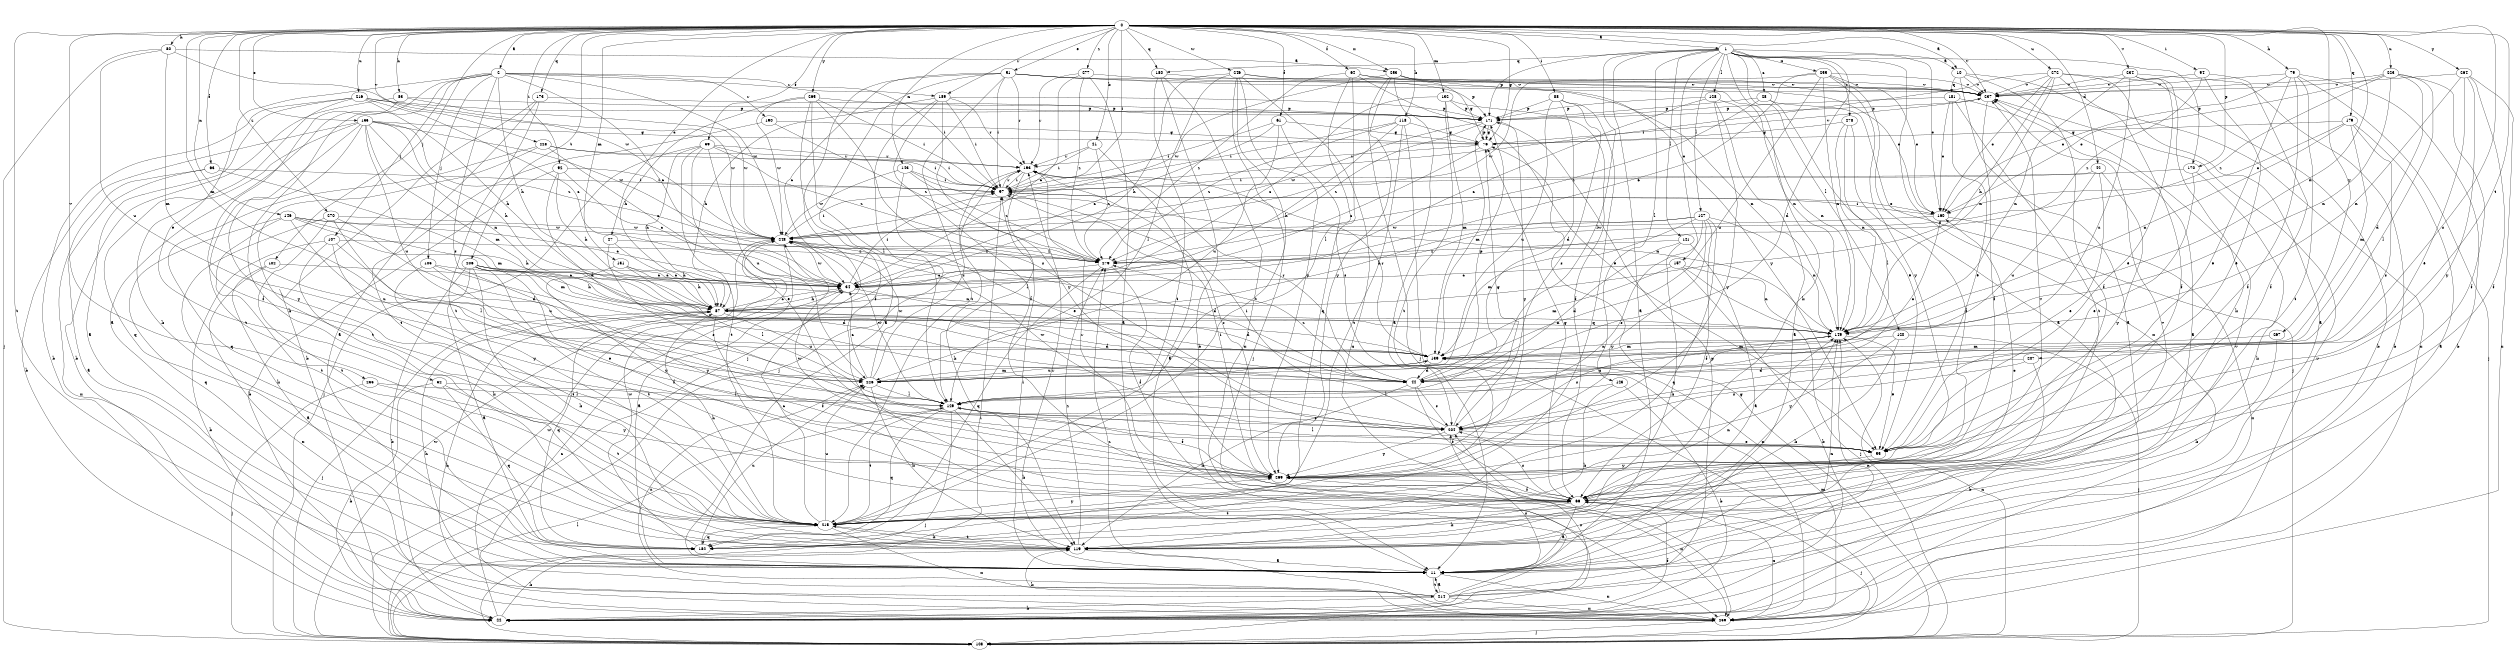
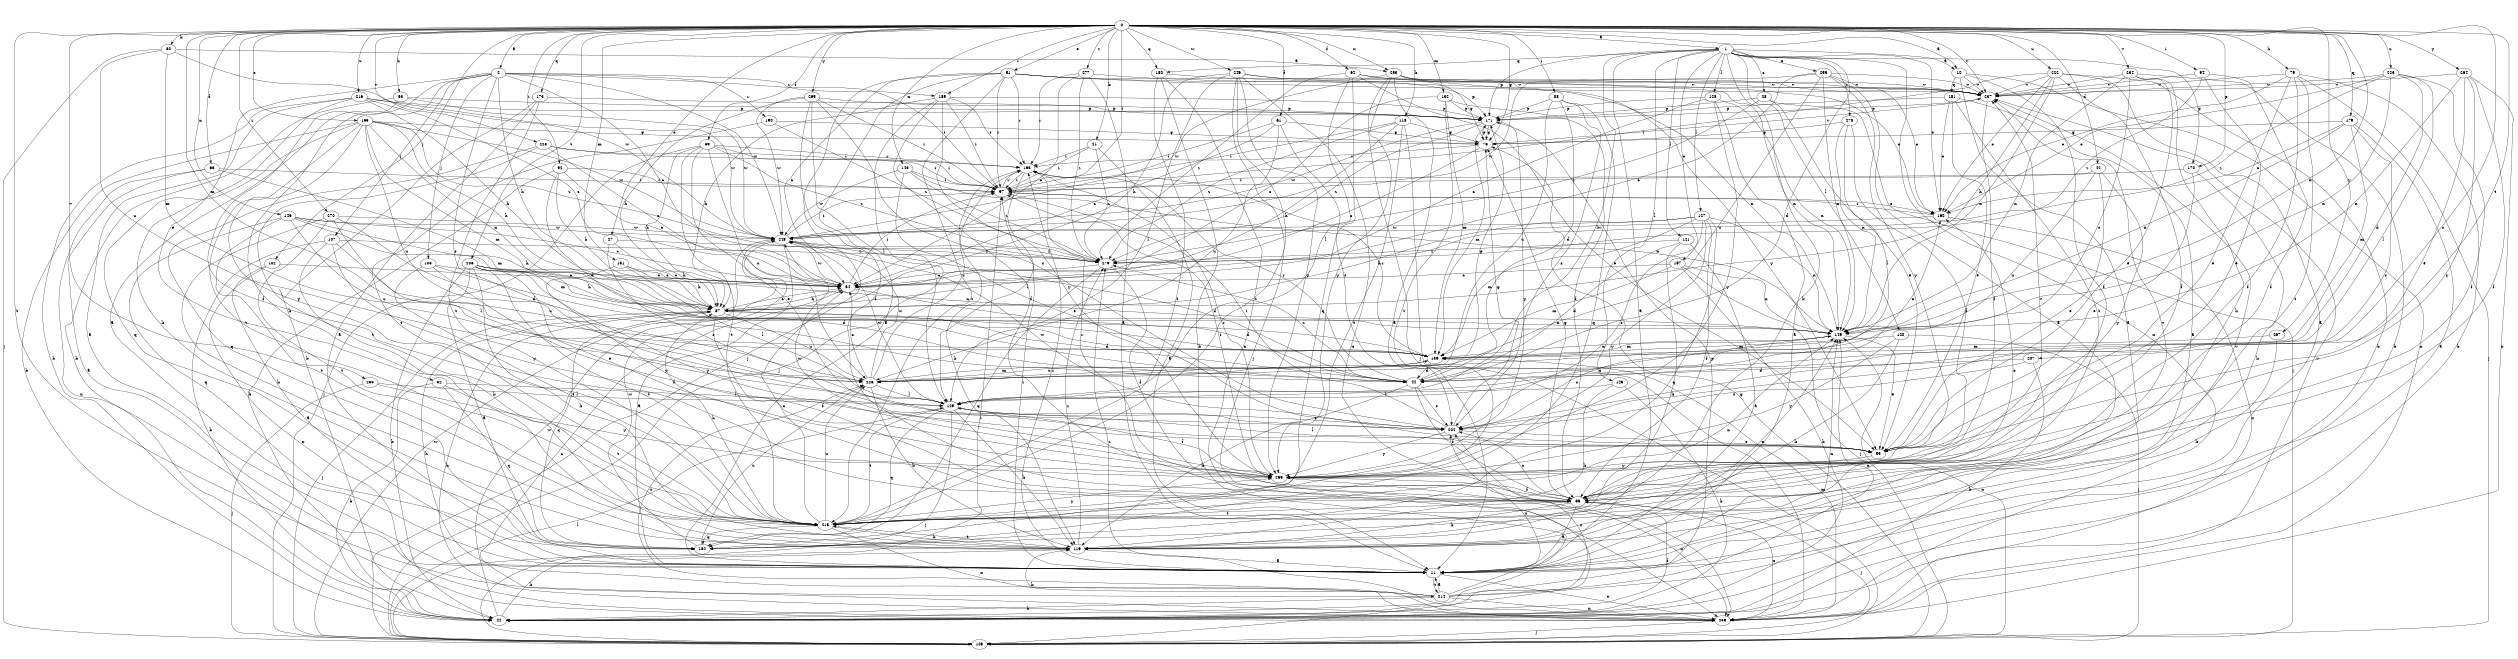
  strict digraph {
    0
    1
    2
    10
    21
    27
    42
    51
    59
    61
    63
    64
    76
    79
    80
    83
    88
    92
    94
    97
    102
    118
    131
    132
    139
    143
    146
    149
    155
    170
    173
    179
    180
    189
    204
    206
    207
    214
    216
-   222 [label=272]
+   222
    223
    228
    234
    235
    237
    246
    253
    264
    265
    267
    270
    277
    11
    28
    44
    119
    120
    121
    123
    127
    128
    129
    157
    160
    171
    255
    259
    278
    34
    52
    87
    105
    107
    190
    248
    66
    181
    193
    279
    55
    226
    269
    108
    215
    182
    22
    0 -> 1 [label=a]
    0 -> 2 [label=a]
    0 -> 10 [label=a]
    0 -> 21 [label=b]
    0 -> 27 [label=c]
    0 -> 42 [label=d]
    0 -> 51 [label=e]
    0 -> 59 [label=f]
    0 -> 61 [label=f]
    0 -> 63 [label=f]
    0 -> 64 [label=f]
    0 -> 76 [label=g]
    0 -> 79 [label=h]
    0 -> 80 [label=h]
    0 -> 83 [label=h]
    0 -> 88 [label=i]
    0 -> 92 [label=i]
    0 -> 94 [label=i]
    0 -> 97 [label=i]
    0 -> 102 [label=j]
    0 -> 118 [label=k]
    0 -> 131 [label=m]
    0 -> 132 [label=m]
    0 -> 139 [label=m]
    0 -> 143 [label=n]
    0 -> 146 [label=n]
    0 -> 149 [label=n]
    0 -> 155 [label=o]
    0 -> 170 [label=p]
    0 -> 173 [label=q]
    0 -> 179 [label=q]
    0 -> 180 [label=q]
    0 -> 189 [label=r]
    0 -> 204 [label=s]
    0 -> 206 [label=t]
    0 -> 207 [label=t]
    0 -> 214 [label=t]
    0 -> 216 [label=u]
    0 -> 222 [label=u]
    0 -> 223 [label=u]
    0 -> 228 [label=v]
    0 -> 234 [label=v]
    0 -> 235 [label=v]
    0 -> 237 [label=v]
    0 -> 246 [label=w]
    0 -> 253 [label=x]
    0 -> 264 [label=y]
    0 -> 265 [label=y]
    0 -> 267 [label=y]
    0 -> 270 [label=z]
    0 -> 277 [label=z]
    1 -> 10 [label=a]
    1 -> 170 [label=p]
    1 -> 180 [label=q]
    1 -> 11 [label=a]
    1 -> 28 [label=c]
    1 -> 44 [label=d]
    1 -> 119 [label=k]
    1 -> 120 [label=l]
    1 -> 121 [label=l]
    1 -> 123 [label=l]
    1 -> 127 [label=l]
    1 -> 128 [label=l]
    1 -> 129 [label=l]
    1 -> 157 [label=o]
    1 -> 160 [label=o]
    1 -> 171 [label=p]
    1 -> 255 [label=x]
    1 -> 259 [label=x]
    1 -> 278 [label=z]
    2 -> 97 [label=i]
    2 -> 189 [label=r]
    2 -> 204 [label=s]
    2 -> 11 [label=a]
    2 -> 119 [label=k]
    2 -> 34 [label=c]
    2 -> 52 [label=e]
    2 -> 87 [label=h]
    2 -> 105 [label=j]
    2 -> 107 [label=j]
    2 -> 190 [label=r]
    2 -> 248 [label=w]
    10 -> 237 [label=v]
    10 -> 11 [label=a]
    10 -> 259 [label=x]
    10 -> 66 [label=f]
    10 -> 181 [label=q]
    21 -> 97 [label=i]
    21 -> 11 [label=a]
    21 -> 193 [label=r]
    21 -> 279 [label=z]
    27 -> 204 [label=s]
    27 -> 87 [label=h]
    27 -> 279 [label=z]
    42 -> 97 [label=i]
    42 -> 55 [label=e]
    42 -> 226 [label=u]
    42 -> 269 [label=y]
    51 -> 97 [label=i]
    51 -> 149 [label=n]
    51 -> 237 [label=v]
    51 -> 11 [label=a]
    51 -> 160 [label=o]
    51 -> 34 [label=c]
    51 -> 193 [label=r]
    51 -> 108 [label=j]
    51 -> 215 [label=t]
    59 -> 97 [label=i]
    59 -> 87 [label=h]
    59 -> 193 [label=r]
    59 -> 279 [label=z]
    59 -> 55 [label=e]
    59 -> 226 [label=u]
    59 -> 108 [label=j]
    59 -> 215 [label=t]
    61 -> 76 [label=g]
    61 -> 97 [label=i]
    61 -> 204 [label=s]
    61 -> 34 [label=c]
    61 -> 226 [label=u]
    63 -> 97 [label=i]
    63 -> 139 [label=m]
    63 -> 11 [label=a]
    63 -> 259 [label=x]
    64 -> 149 [label=n]
    64 -> 237 [label=v]
    64 -> 129 [label=l]
    64 -> 279 [label=z]
    64 -> 55 [label=e]
    64 -> 182 [label=q]
    76 -> 237 [label=v]
    76 -> 171 [label=p]
    76 -> 34 [label=c]
    76 -> 193 [label=r]
    79 -> 237 [label=v]
    79 -> 160 [label=o]
    79 -> 66 [label=f]
    79 -> 55 [label=e]
    79 -> 108 [label=j]
    79 -> 215 [label=t]
    79 -> 22 [label=b]
    80 -> 139 [label=m]
    80 -> 253 [label=a]
    80 -> 248 [label=w]
    80 -> 226 [label=u]
    80 -> 108 [label=j]
    83 -> 171 [label=p]
    83 -> 248 [label=w]
    83 -> 66 [label=f]
    83 -> 22 [label=b]
    88 -> 204 [label=s]
    88 -> 44 [label=d]
    88 -> 171 [label=p]
    88 -> 226 [label=u]
    88 -> 182 [label=q]
    92 -> 97 [label=i]
    92 -> 44 [label=d]
    92 -> 34 [label=c]
    92 -> 87 [label=h]
    92 -> 22 [label=b]
    94 -> 237 [label=v]
    94 -> 66 [label=f]
    94 -> 279 [label=z]
    94 -> 55 [label=e]
    97 -> 160 [label=o]
    97 -> 193 [label=r]
    102 -> 11 [label=a]
    102 -> 259 [label=x]
    102 -> 34 [label=c]
    118 -> 76 [label=g]
    118 -> 97 [label=i]
    118 -> 259 [label=x]
    118 -> 87 [label=h]
    118 -> 279 [label=z]
    118 -> 215 [label=t]
    131 -> 129 [label=l]
    131 -> 34 [label=c]
    131 -> 87 [label=h]
    131 -> 269 [label=y]
    132 -> 139 [label=m]
    132 -> 171 [label=p]
    132 -> 34 [label=c]
    132 -> 66 [label=f]
    132 -> 215 [label=t]
    139 -> 149 [label=n]
    139 -> 44 [label=d]
    139 -> 193 [label=r]
    139 -> 226 [label=u]
    143 -> 97 [label=i]
    143 -> 149 [label=n]
    143 -> 248 [label=w]
    143 -> 279 [label=z]
    143 -> 55 [label=e]
    146 -> 139 [label=m]
    146 -> 34 [label=c]
    146 -> 87 [label=h]
    146 -> 248 [label=w]
    146 -> 226 [label=u]
    146 -> 215 [label=t]
    146 -> 182 [label=q]
    149 -> 139 [label=m]
    149 -> 204 [label=s]
    149 -> 55 [label=e]
    155 -> 76 [label=g]
    155 -> 139 [label=m]
    155 -> 149 [label=n]
    155 -> 87 [label=h]
    155 -> 248 [label=w]
    155 -> 279 [label=z]
    155 -> 226 [label=u]
    155 -> 269 [label=y]
    155 -> 215 [label=t]
    155 -> 182 [label=q]
    155 -> 22 [label=b]
    170 -> 97 [label=i]
    170 -> 119 [label=k]
    170 -> 55 [label=e]
    173 -> 11 [label=a]
    173 -> 171 [label=p]
    173 -> 215 [label=t]
    173 -> 22 [label=b]
    179 -> 76 [label=g]
    179 -> 139 [label=m]
    179 -> 149 [label=n]
    179 -> 204 [label=s]
    179 -> 11 [label=a]
    179 -> 160 [label=o]
    180 -> 237 [label=v]
    180 -> 259 [label=x]
    180 -> 215 [label=t]
    180 -> 22 [label=b]
    189 -> 97 [label=i]
    189 -> 171 [label=p]
    189 -> 87 [label=h]
    189 -> 66 [label=f]
    189 -> 193 [label=r]
    189 -> 269 [label=y]
    189 -> 108 [label=j]
    204 -> 76 [label=g]
    204 -> 97 [label=i]
    204 -> 248 [label=w]
    204 -> 55 [label=e]
    204 -> 269 [label=y]
    206 -> 149 [label=n]
    206 -> 11 [label=a]
    206 -> 119 [label=k]
    206 -> 34 [label=c]
    206 -> 87 [label=h]
    206 -> 66 [label=f]
    206 -> 269 [label=y]
    206 -> 215 [label=t]
    206 -> 22 [label=b]
    207 -> 204 [label=s]
    207 -> 44 [label=d]
    207 -> 22 [label=b]
    214 -> 149 [label=n]
    214 -> 204 [label=s]
    214 -> 237 [label=v]
    214 -> 11 [label=a]
    214 -> 171 [label=p]
    214 -> 259 [label=x]
    214 -> 87 [label=h]
    214 -> 226 [label=u]
    214 -> 22 [label=b]
    216 -> 11 [label=a]
    216 -> 119 [label=k]
    216 -> 171 [label=p]
    216 -> 34 [label=c]
    216 -> 87 [label=h]
    216 -> 248 [label=w]
    216 -> 22 [label=b]
    222 -> 97 [label=i]
    222 -> 149 [label=n]
    222 -> 237 [label=v]
    222 -> 11 [label=a]
    222 -> 160 [label=o]
    222 -> 87 [label=h]
    222 -> 66 [label=f]
    222 -> 22 [label=b]
    223 -> 149 [label=n]
    223 -> 237 [label=v]
    223 -> 44 [label=d]
    223 -> 129 [label=l]
    223 -> 160 [label=o]
    223 -> 66 [label=f]
    223 -> 279 [label=z]
    228 -> 97 [label=i]
    228 -> 34 [label=c]
    228 -> 193 [label=r]
    228 -> 215 [label=t]
    228 -> 182 [label=q]
    234 -> 149 [label=n]
    234 -> 237 [label=v]
    234 -> 119 [label=k]
    234 -> 55 [label=e]
    234 -> 226 [label=u]
    234 -> 22 [label=b]
    235 -> 129 [label=l]
    235 -> 269 [label=y]
    235 -> 108 [label=j]
    237 -> 171 [label=p]
    237 -> 66 [label=f]
    246 -> 237 [label=v]
    246 -> 129 [label=l]
    246 -> 171 [label=p]
    246 -> 259 [label=x]
    246 -> 87 [label=h]
    246 -> 269 [label=y]
    246 -> 108 [label=j]
    246 -> 215 [label=t]
    253 -> 76 [label=g]
    253 -> 237 [label=v]
    253 -> 11 [label=a]
    253 -> 248 [label=w]
    253 -> 55 [label=y]
    253 -> 269 [label=y]
    253 -> 108 [label=j]
    264 -> 149 [label=n]
    264 -> 237 [label=v]
    264 -> 259 [label=x]
    264 -> 66 [label=f]
    264 -> 55 [label=e]
    264 -> 269 [label=y]
    265 -> 97 [label=i]
    265 -> 204 [label=s]
    265 -> 129 [label=l]
    265 -> 171 [label=p]
    265 -> 87 [label=h]
    265 -> 248 [label=w]
    265 -> 66 [label=f]
    267 -> 139 [label=m]
    267 -> 119 [label=k]
    270 -> 44 [label=d]
    270 -> 119 [label=k]
    270 -> 129 [label=l]
    270 -> 248 [label=w]
    270 -> 215 [label=t]
    277 -> 237 [label=v]
    277 -> 11 [label=a]
    277 -> 34 [label=c]
    277 -> 193 [label=r]
    277 -> 279 [label=z]
    11 -> 97 [label=i]
    11 -> 149 [label=n]
    11 -> 214 [label=t]
    11 -> 259 [label=x]
    11 -> 193 [label=r]
    28 -> 171 [label=p]
    28 -> 279 [label=z]
    28 -> 55 [label=e]
    28 -> 108 [label=j]
    44 -> 204 [label=s]
    44 -> 119 [label=k]
    44 -> 160 [label=o]
    44 -> 171 [label=p]
    44 -> 66 [label=f]
    44 -> 193 [label=r]
    44 -> 279 [label=z]
    119 -> 149 [label=n]
    119 -> 11 [label=a]
    119 -> 279 [label=z]
    119 -> 215 [label=t]
    120 -> 139 [label=m]
    120 -> 119 [label=k]
    120 -> 269 [label=y]
    120 -> 108 [label=j]
    121 -> 11 [label=a]
    121 -> 44 [label=d]
    121 -> 119 [label=k]
    121 -> 279 [label=z]
    123 -> 119 [label=k]
    123 -> 129 [label=l]
    123 -> 22 [label=b]
    127 -> 139 [label=m]
    127 -> 149 [label=n]
    127 -> 204 [label=s]
    127 -> 87 [label=h]
    127 -> 248 [label=w]
    127 -> 66 [label=f]
    127 -> 269 [label=y]
    127 -> 182 [label=q]
    128 -> 149 [label=n]
    128 -> 11 [label=a]
    128 -> 171 [label=p]
    128 -> 34 [label=c]
    128 -> 269 [label=y]
    129 -> 204 [label=s]
    129 -> 119 [label=k]
    129 -> 248 [label=w]
    129 -> 269 [label=f]
    129 -> 108 [label=j]
    129 -> 215 [label=t]
    129 -> 182 [label=q]
    157 -> 139 [label=m]
    157 -> 149 [label=n]
    157 -> 34 [label=c]
    157 -> 108 [label=j]
    157 -> 22 [label=b]
    160 -> 97 [label=i]
    160 -> 259 [label=x]
    160 -> 248 [label=w]
    171 -> 76 [label=g]
    171 -> 139 [label=m]
    171 -> 248 [label=w]
    171 -> 279 [label=z]
    171 -> 269 [label=y]
    255 -> 149 [label=n]
    255 -> 237 [label=v]
    255 -> 11 [label=a]
    255 -> 160 [label=o]
    255 -> 34 [label=c]
    255 -> 248 [label=w]
    255 -> 226 [label=u]
    255 -> 269 [label=y]
    259 -> 139 [label=m]
    259 -> 237 [label=v]
    259 -> 119 [label=k]
    259 -> 34 [label=c]
    259 -> 87 [label=h]
    259 -> 279 [label=z]
    259 -> 108 [label=j]
    278 -> 76 [label=g]
    278 -> 149 [label=n]
    278 -> 129 [label=l]
    278 -> 66 [label=f]
    34 -> 97 [label=i]
    34 -> 44 [label=d]
    34 -> 87 [label=h]
    34 -> 248 [label=w]
    52 -> 129 [label=l]
    52 -> 215 [label=t]
    52 -> 182 [label=q]
    52 -> 22 [label=b]
    87 -> 149 [label=n]
    87 -> 44 [label=d]
    87 -> 34 [label=c]
    87 -> 66 [label=f]
    87 -> 226 [label=u]
    87 -> 108 [label=j]
    87 -> 182 [label=q]
    105 -> 44 [label=d]
    105 -> 34 [label=c]
    105 -> 55 [label=e]
    105 -> 215 [label=t]
    107 -> 119 [label=k]
    107 -> 279 [label=z]
    107 -> 226 [label=u]
    107 -> 269 [label=y]
    107 -> 22 [label=b]
    190 -> 76 [label=g]
    190 -> 279 [label=z]
    190 -> 215 [label=t]
    248 -> 97 [label=i]
    248 -> 11 [label=a]
    248 -> 44 [label=d]
    248 -> 279 [label=z]
    66 -> 76 [label=g]
    66 -> 204 [label=s]
    66 -> 237 [label=v]
    66 -> 11 [label=a]
    66 -> 119 [label=k]
    66 -> 259 [label=x]
    66 -> 193 [label=r]
    66 -> 108 [label=j]
    66 -> 215 [label=t]
    181 -> 11 [label=a]
    181 -> 160 [label=o]
    181 -> 171 [label=p]
    181 -> 55 [label=e]
    181 -> 215 [label=t]
    193 -> 97 [label=i]
    193 -> 119 [label=k]
    193 -> 129 [label=l]
    279 -> 34 [label=c]
    279 -> 66 [label=f]
    279 -> 182 [label=q]
    55 -> 129 [label=l]
    55 -> 269 [label=y]
    226 -> 139 [label=m]
    226 -> 119 [label=k]
    226 -> 129 [label=l]
    226 -> 34 [label=c]
    226 -> 248 [label=w]
    226 -> 193 [label=r]
    269 -> 97 [label=i]
    269 -> 259 [label=x]
    269 -> 248 [label=w]
    269 -> 66 [label=f]
    269 -> 193 [label=r]
    108 -> 76 [label=g]
    108 -> 97 [label=i]
    108 -> 149 [label=n]
    108 -> 129 [label=l]
    108 -> 248 [label=w]
    215 -> 149 [label=n]
    215 -> 119 [label=k]
    215 -> 160 [label=o]
    215 -> 259 [label=x]
    215 -> 34 [label=c]
    215 -> 87 [label=h]
    215 -> 226 [label=u]
    215 -> 269 [label=y]
    215 -> 182 [label=q]
    182 -> 237 [label=v]
    182 -> 248 [label=w]
    182 -> 226 [label=u]
    22 -> 204 [label=s]
    22 -> 119 [label=k]
    22 -> 248 [label=w]
    22 -> 66 [label=f]
  }
